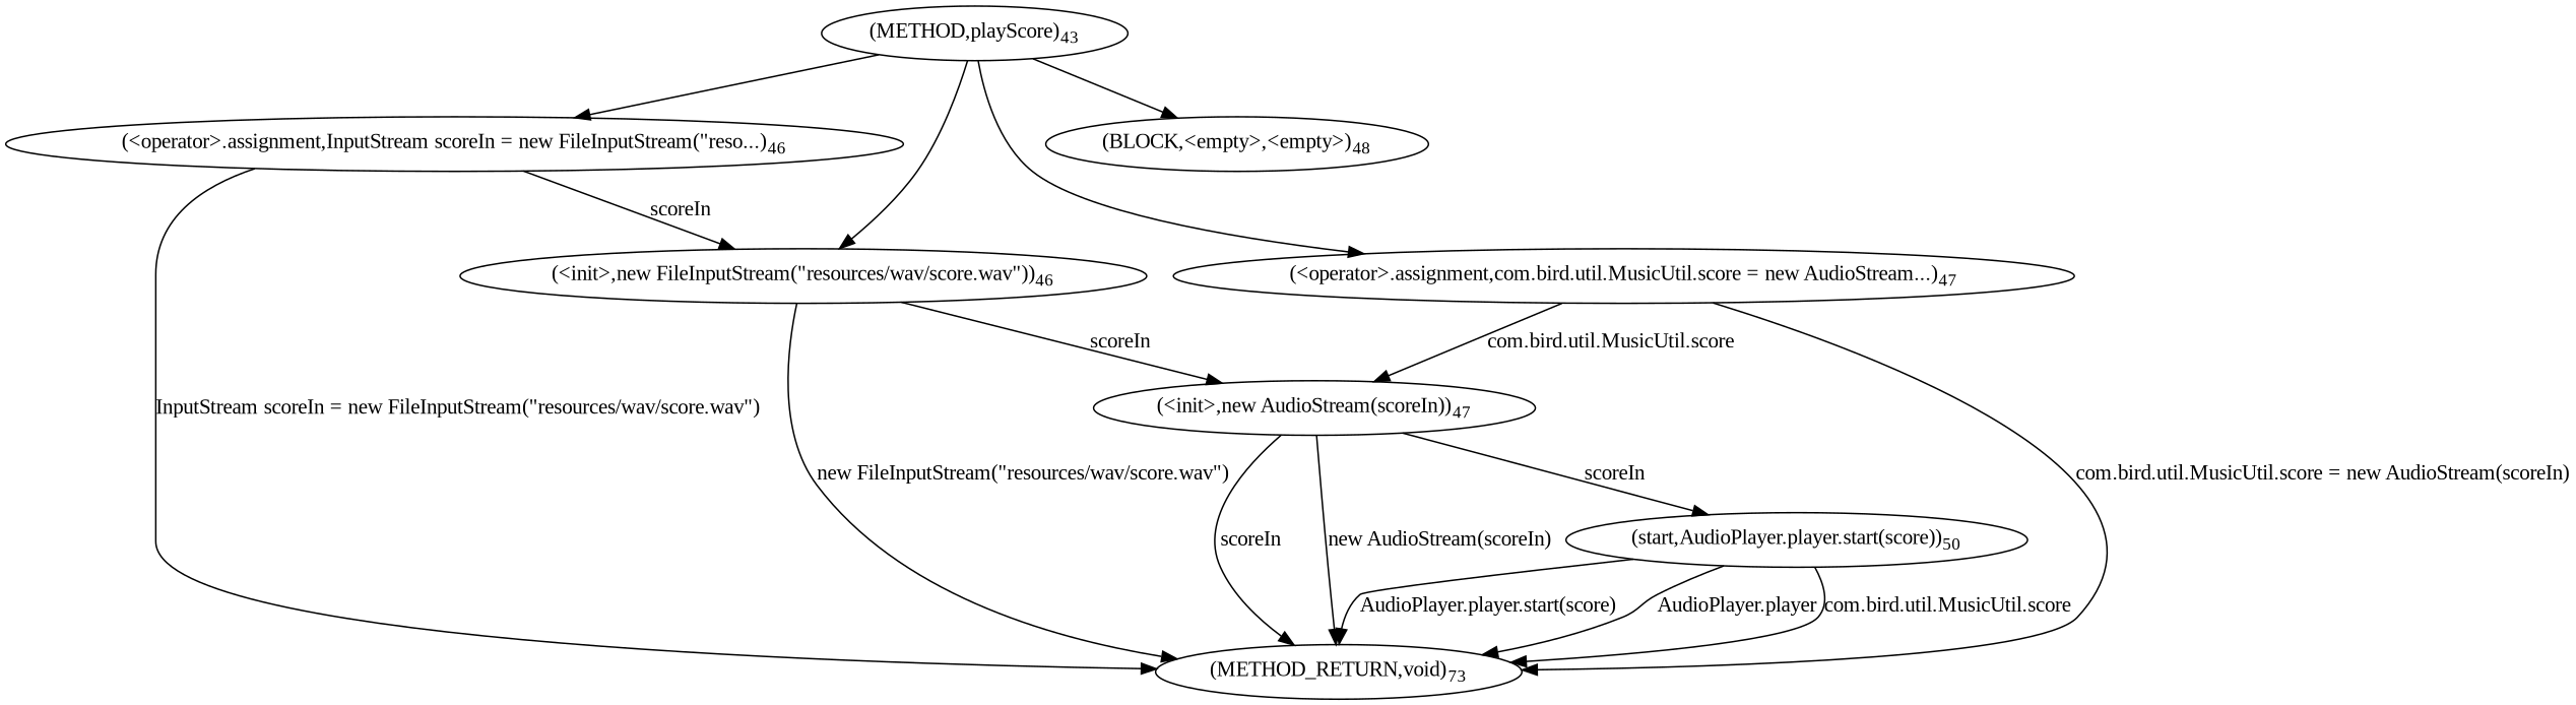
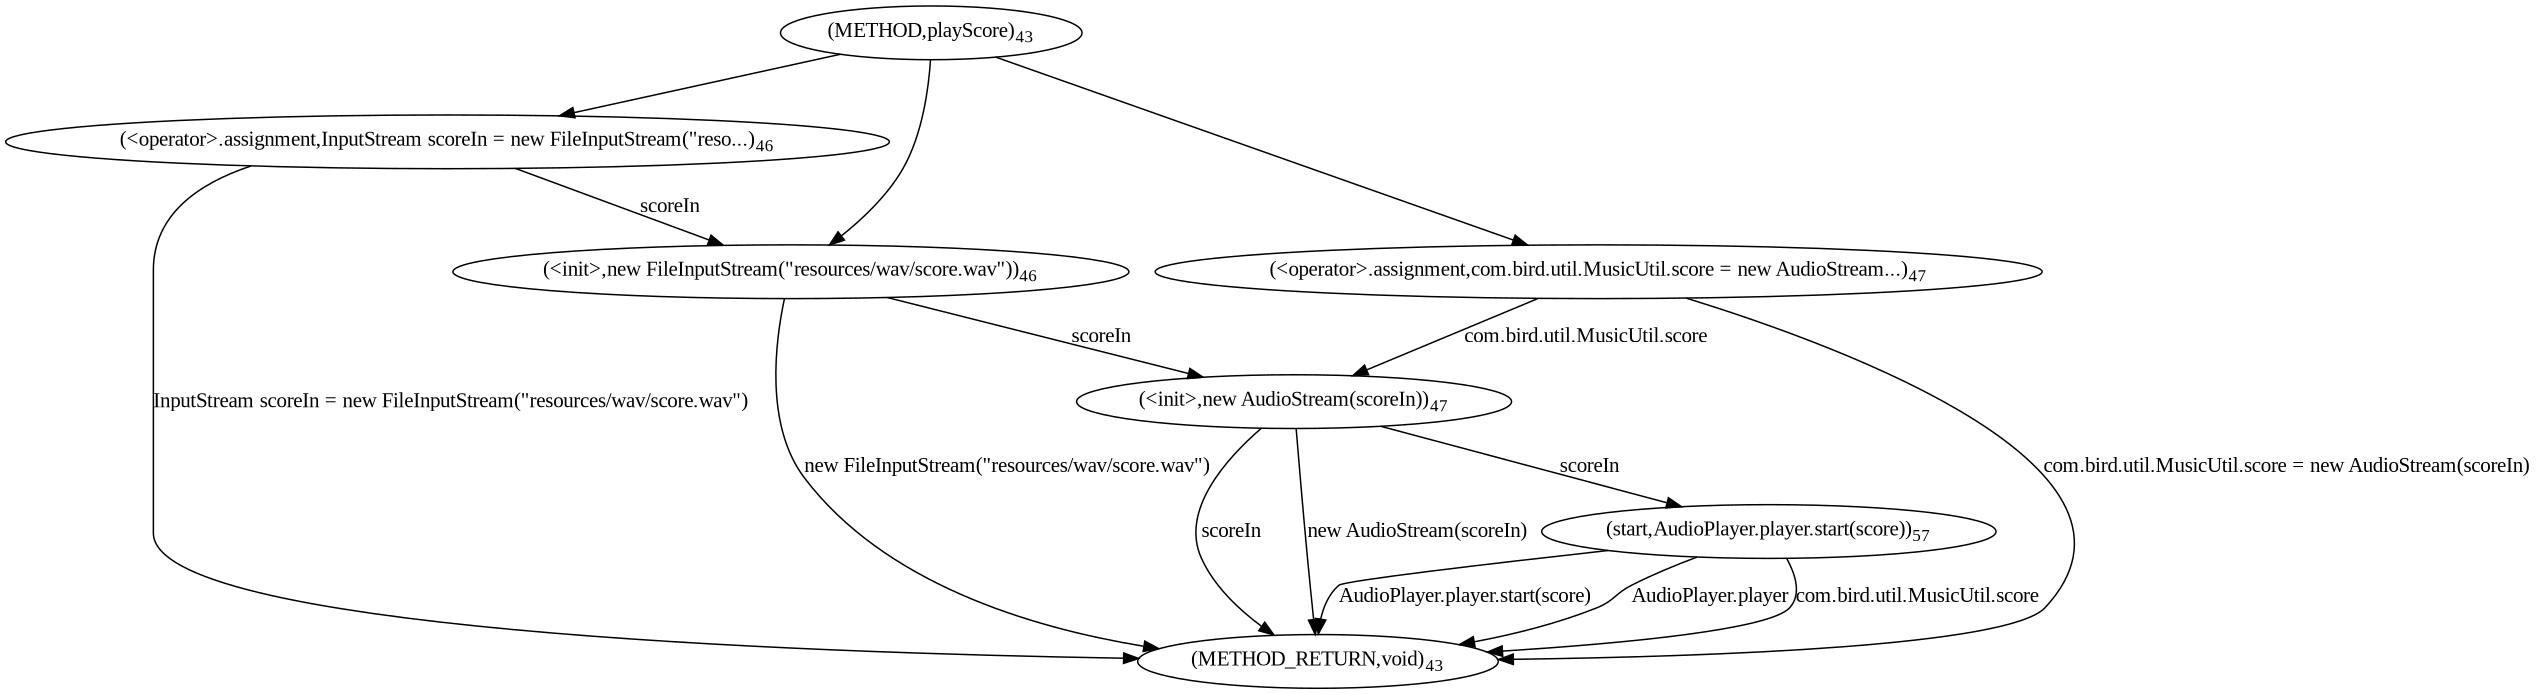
  digraph {
    fontname="Liberation Serif"
    node [fontname="Liberation Serif"]
    edge [fontname="Liberation Serif"]
    n1 [label=<(METHOD,playScore)<SUB>43</SUB>>]
    n2 [label=<(&lt;operator&gt;.assignment,InputStream scoreIn = new FileInputStream(&quot;reso...)<SUB>46</SUB>>]
    n3 [label=<(&lt;init&gt;,new FileInputStream(&quot;resources/wav/score.wav&quot;))<SUB>46</SUB>>]
    n4 [label=<(&lt;operator&gt;.assignment,com.bird.util.MusicUtil.score = new AudioStream...)<SUB>47</SUB>>]
-   n5 [label=<(BLOCK,&lt;empty&gt;,&lt;empty&gt;)<SUB>48</SUB>>]
-   n6 [label=<(METHOD_RETURN,void)<SUB>73</SUB>>]
+   n6 [label=<(METHOD_RETURN,void)<SUB>43</SUB>>]
    n7 [label=<(&lt;init&gt;,new AudioStream(scoreIn))<SUB>47</SUB>>]
-   n8 [label=<(start,AudioPlayer.player.start(score))<SUB>50</SUB>>]
+   n8 [label=<(start,AudioPlayer.player.start(score))<SUB>57</SUB>>]
    n1 -> n2
    n1 -> n3
    n1 -> n4
-   n1 -> n5
    n2 -> n3 [label=scoreIn]
    n2 -> n6 [label="InputStream scoreIn = new FileInputStream(&quot;resources/wav/score.wav&quot;)"]
    n3 -> n6 [label="new FileInputStream(&quot;resources/wav/score.wav&quot;)"]
    n3 -> n7 [label=scoreIn]
    n4 -> n6 [label="com.bird.util.MusicUtil.score = new AudioStream(scoreIn)"]
    n4 -> n7 [label="com.bird.util.MusicUtil.score"]
    n7 -> n6 [label=scoreIn]
    n7 -> n6 [label="new AudioStream(scoreIn)"]
    n7 -> n8 [label=scoreIn]
    n8 -> n6 [label="AudioPlayer.player"]
    n8 -> n6 [label="com.bird.util.MusicUtil.score"]
    n8 -> n6 [label="AudioPlayer.player.start(score)"]
  }
